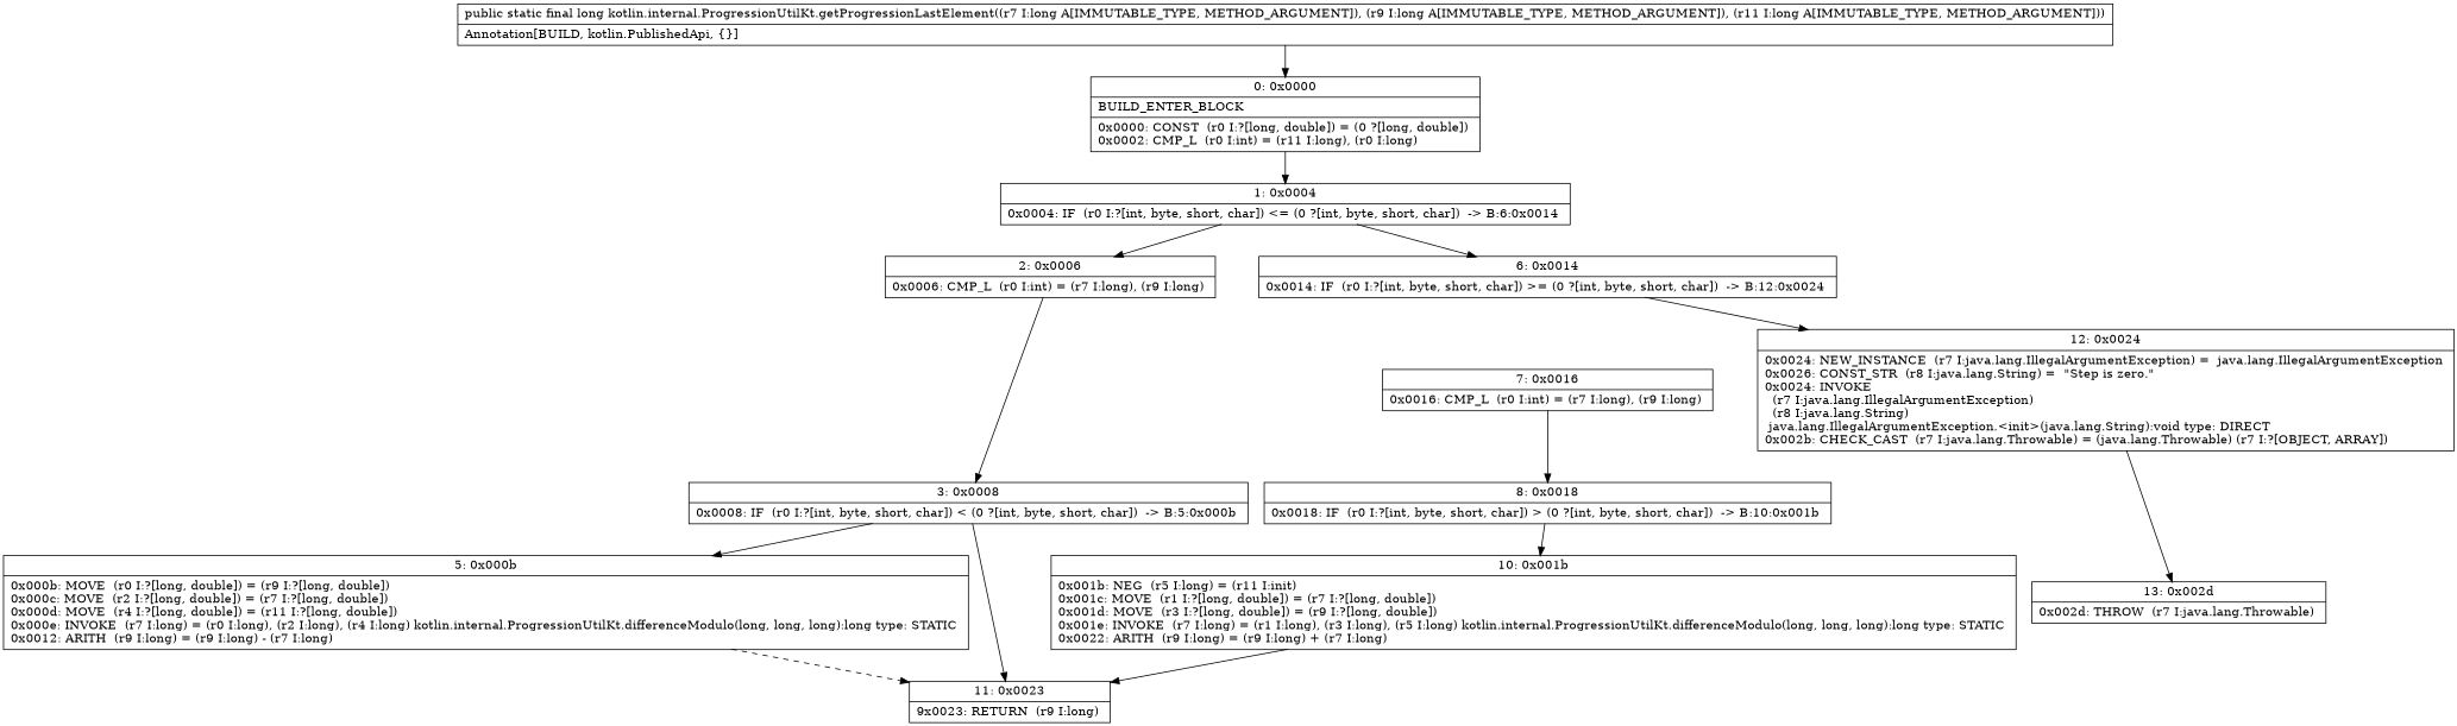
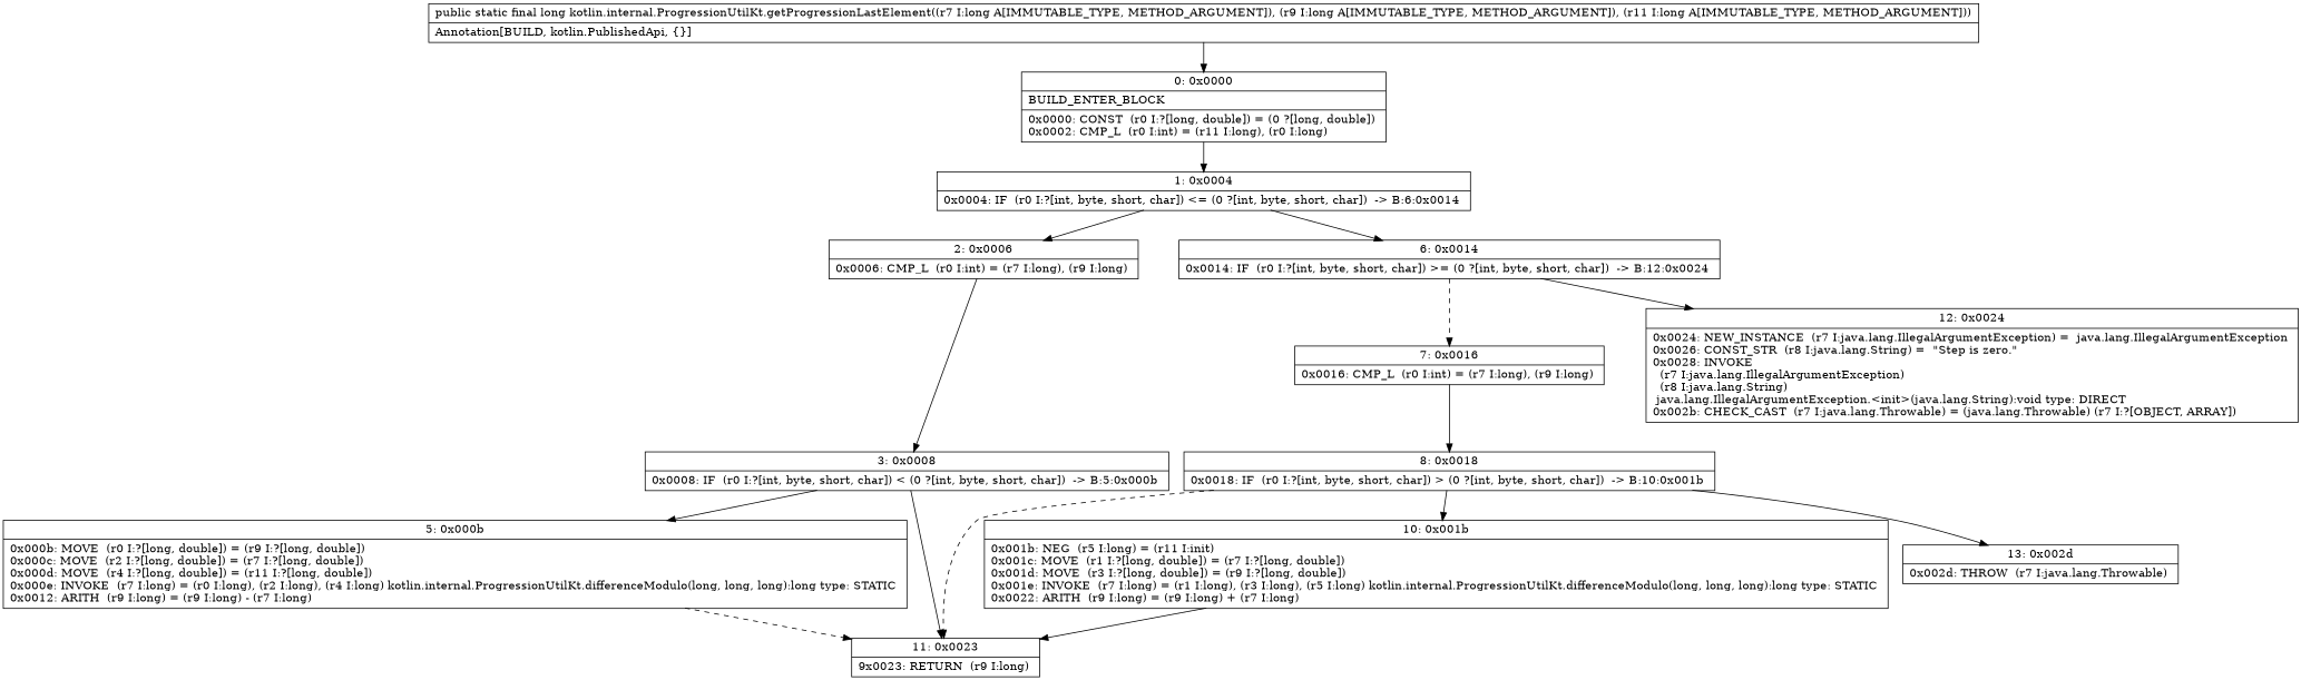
  digraph {
    node [shape=record]
    n1 [label="{0\:\ 0x0000|BUILD_ENTER_BLOCK\l|0x0000: CONST  (r0 I:?[long, double]) = (0 ?[long, double]) \l0x0002: CMP_L  (r0 I:int) = (r11 I:long), (r0 I:long) \l}"]
    n2 [label="{1\:\ 0x0004|0x0004: IF  (r0 I:?[int, byte, short, char]) \<= (0 ?[int, byte, short, char])  \-\> B:6:0x0014 \l}"]
    n3 [label="{2\:\ 0x0006|0x0006: CMP_L  (r0 I:int) = (r7 I:long), (r9 I:long) \l}"]
    n4 [label="{6\:\ 0x0014|0x0014: IF  (r0 I:?[int, byte, short, char]) \>= (0 ?[int, byte, short, char])  \-\> B:12:0x0024 \l}"]
    n5 [label="{3\:\ 0x0008|0x0008: IF  (r0 I:?[int, byte, short, char]) \< (0 ?[int, byte, short, char])  \-\> B:5:0x000b \l}"]
    n6 [label="{7\:\ 0x0016|0x0016: CMP_L  (r0 I:int) = (r7 I:long), (r9 I:long) \l}"]
-   n7 [label="{12\:\ 0x0024|0x0024: NEW_INSTANCE  (r7 I:java.lang.IllegalArgumentException) =  java.lang.IllegalArgumentException \l0x0026: CONST_STR  (r8 I:java.lang.String) =  \"Step is zero.\" \l0x0024: INVOKE  \l  (r7 I:java.lang.IllegalArgumentException)\l  (r8 I:java.lang.String)\l java.lang.IllegalArgumentException.\<init\>(java.lang.String):void type: DIRECT \l0x002b: CHECK_CAST  (r7 I:java.lang.Throwable) = (java.lang.Throwable) (r7 I:?[OBJECT, ARRAY]) \l}"]
+   n7 [label="{12\:\ 0x0024|0x0024: NEW_INSTANCE  (r7 I:java.lang.IllegalArgumentException) =  java.lang.IllegalArgumentException \l0x0026: CONST_STR  (r8 I:java.lang.String) =  \"Step is zero.\" \l0x0028: INVOKE  \l  (r7 I:java.lang.IllegalArgumentException)\l  (r8 I:java.lang.String)\l java.lang.IllegalArgumentException.\<init\>(java.lang.String):void type: DIRECT \l0x002b: CHECK_CAST  (r7 I:java.lang.Throwable) = (java.lang.Throwable) (r7 I:?[OBJECT, ARRAY]) \l}"]
    n8 [label="{5\:\ 0x000b|0x000b: MOVE  (r0 I:?[long, double]) = (r9 I:?[long, double]) \l0x000c: MOVE  (r2 I:?[long, double]) = (r7 I:?[long, double]) \l0x000d: MOVE  (r4 I:?[long, double]) = (r11 I:?[long, double]) \l0x000e: INVOKE  (r7 I:long) = (r0 I:long), (r2 I:long), (r4 I:long) kotlin.internal.ProgressionUtilKt.differenceModulo(long, long, long):long type: STATIC \l0x0012: ARITH  (r9 I:long) = (r9 I:long) \- (r7 I:long) \l}"]
    n9 [label="{11\:\ 0x0023|9x0023: RETURN  (r9 I:long) \l}"]
    n10 [label="{8\:\ 0x0018|0x0018: IF  (r0 I:?[int, byte, short, char]) \> (0 ?[int, byte, short, char])  \-\> B:10:0x001b \l}"]
    n11 [label="{13\:\ 0x002d|0x002d: THROW  (r7 I:java.lang.Throwable) \l}"]
    n12 [label="{10\:\ 0x001b|0x001b: NEG  (r5 I:long) = (r11 I:init) \l0x001c: MOVE  (r1 I:?[long, double]) = (r7 I:?[long, double]) \l0x001d: MOVE  (r3 I:?[long, double]) = (r9 I:?[long, double]) \l0x001e: INVOKE  (r7 I:long) = (r1 I:long), (r3 I:long), (r5 I:long) kotlin.internal.ProgressionUtilKt.differenceModulo(long, long, long):long type: STATIC \l0x0022: ARITH  (r9 I:long) = (r9 I:long) + (r7 I:long) \l}"]
    n13 [label="{public static final long kotlin.internal.ProgressionUtilKt.getProgressionLastElement((r7 I:long A[IMMUTABLE_TYPE, METHOD_ARGUMENT]), (r9 I:long A[IMMUTABLE_TYPE, METHOD_ARGUMENT]), (r11 I:long A[IMMUTABLE_TYPE, METHOD_ARGUMENT]))  | Annotation[BUILD, kotlin.PublishedApi, \{\}]\l}"]
    n1 -> n2
    n2 -> n3 [style=solid]
    n2 -> n4
    n3 -> n5
+   n4 -> n6 [style=dashed]
    n4 -> n7
    n5 -> n8
    n5 -> n9 [style=solid]
    n6 -> n10
-   n7 -> n11
+   n10 -> n11
    n8 -> n9 [style=dashed]
+   n10 -> n9 [style=dashed]
    n10 -> n12
    n12 -> n9
    n13 -> n1
  }
